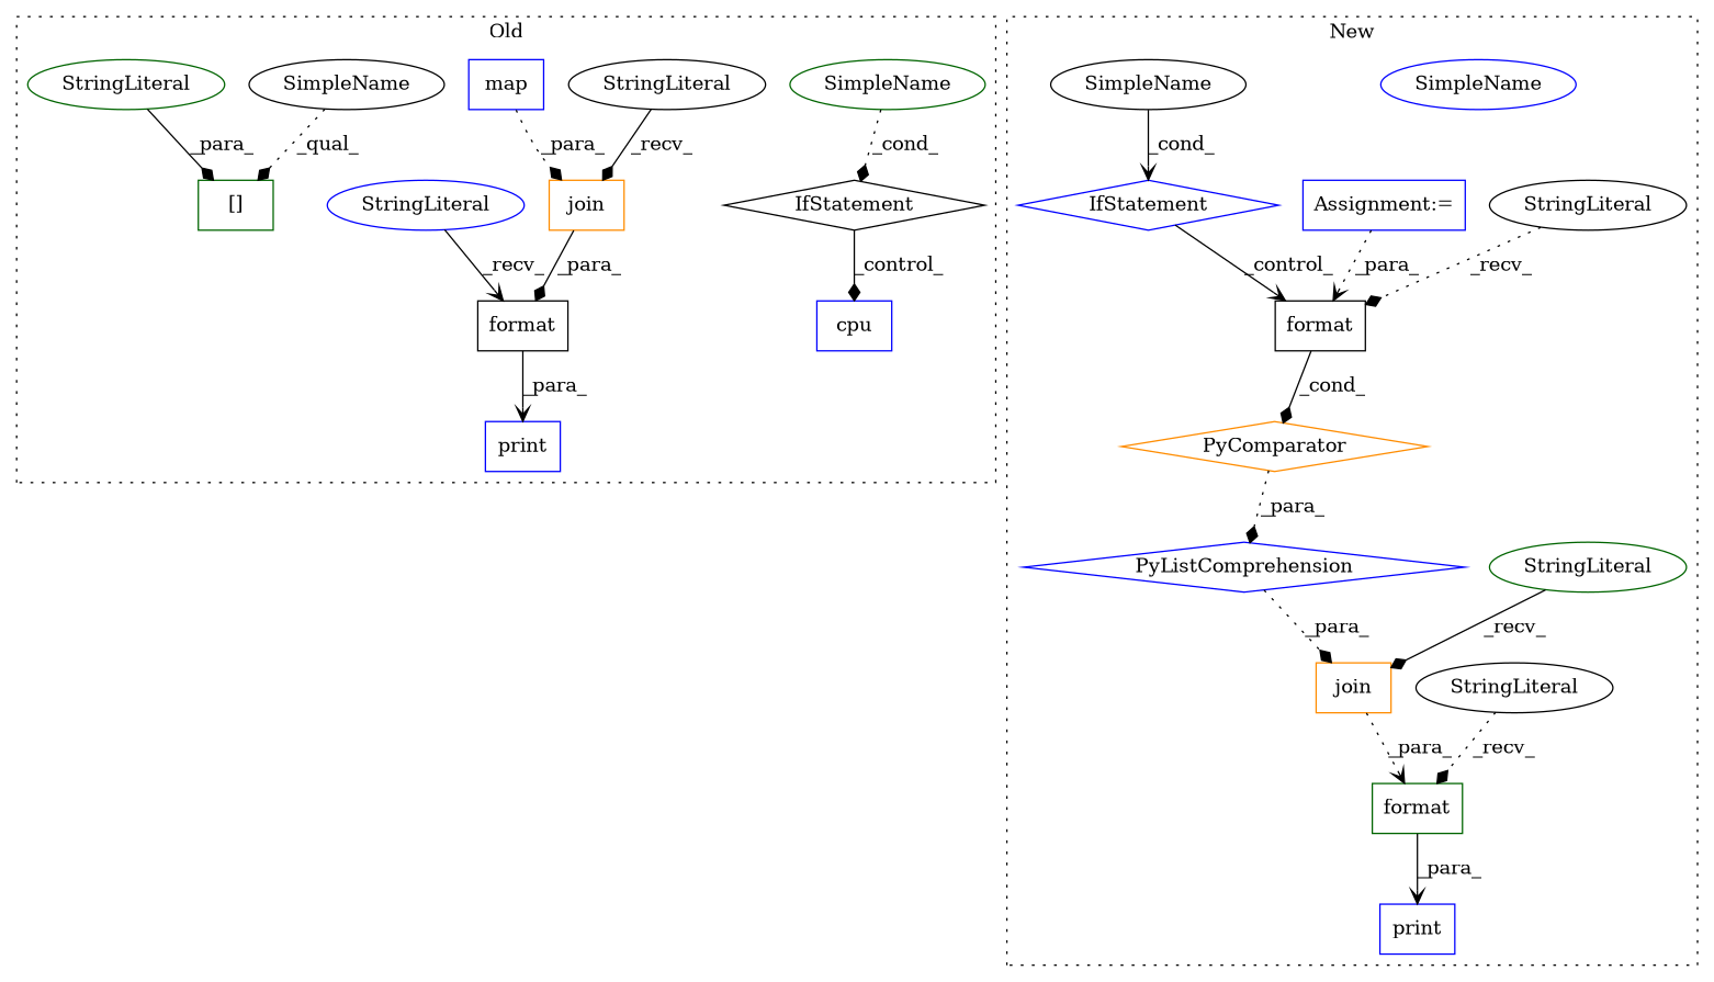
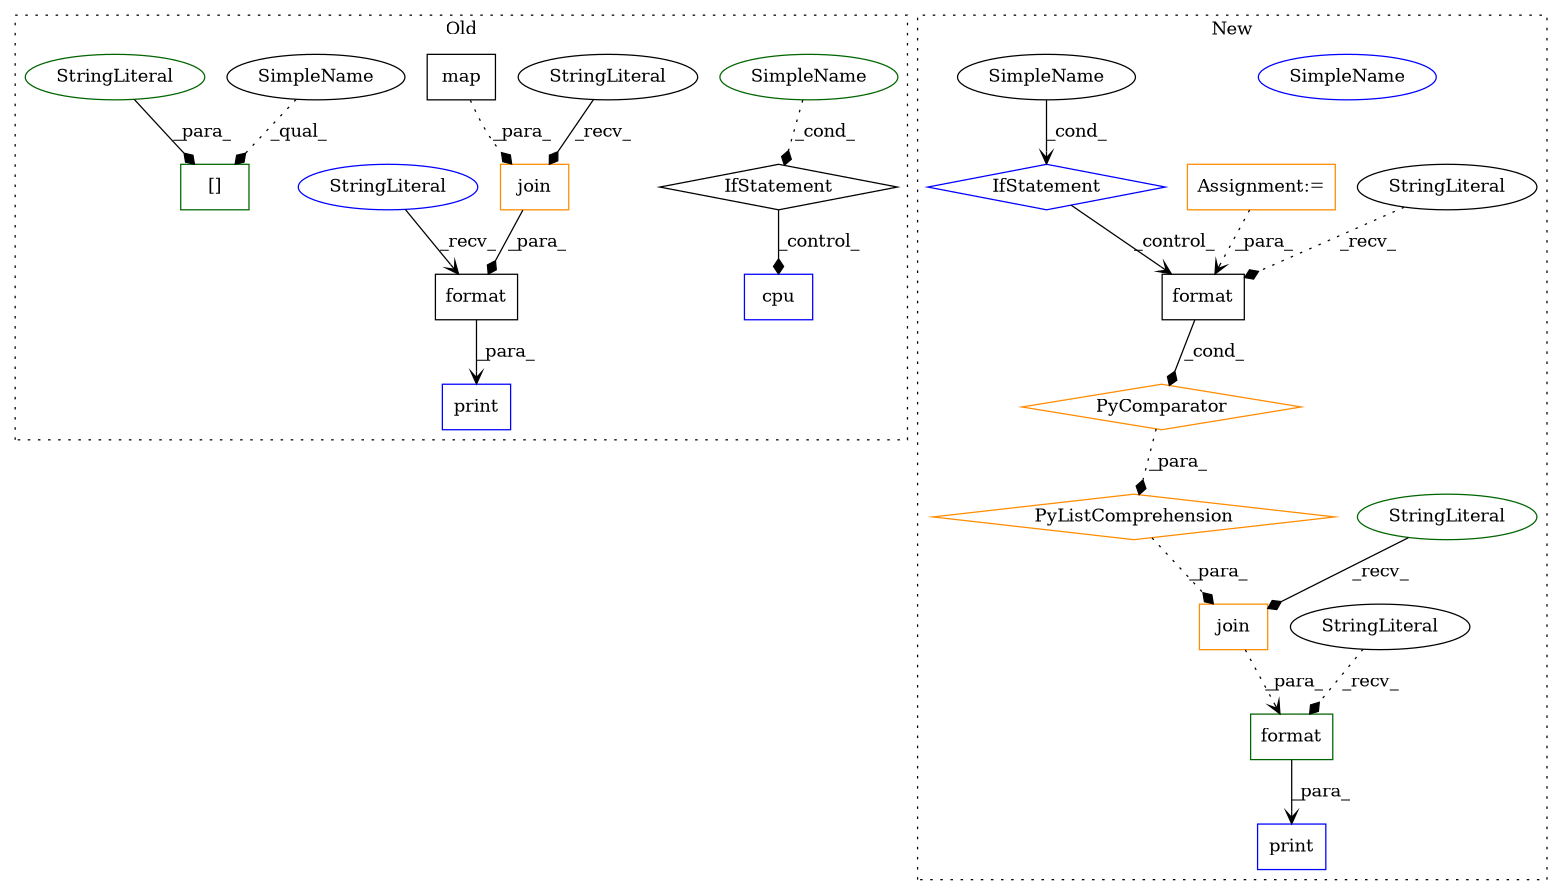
  digraph {
    node [a=32 color=blue l=5 s=6874 shape=box]
    edge [arrowhead=diamond style=solid]
    n1 [label=cpu s=6407]
    n2 [a=25 color=black l=3 label=IfStatement s=6380 shape=diamond]
    n3 [a=2 color=darkgreen l="5,1" label="[]" s="6354,6370"]
    n4 [color=black l="7,1" label=format s="6749,6812"]
    n5 [a=42 color=darkgreen label=SimpleName shape=ellipse l="" s=""]
    n6 [a=45 color=darkgreen l=11 label=StringLiteral s=6359 shape=ellipse]
    n7 [a=45 l=10 label=StringLiteral s=6738 shape=ellipse]
    n8 [l="6,1" label=print s="6732,6813"]
    n9 [color=darkorange l="5,1" label=join s="6763,6811"]
-   n10 [l="4,1" label=map s="6768,6810"]
+   n10 [color=black l="4,1" label=map s="6768,6810"]
    n11 [a=45 color=black l=3 label=StringLiteral s=6759 shape=ellipse]
    n12 [a=42 color=black l=4 label=SimpleName s=6354 shape=ellipse]
    n13 [l="6,1" label=print s="6918,6959"]
    n14 [color=black l="7,1" label=format s="6757,6771"]
    n15 [a=45 color=black l=7 label=StringLiteral s=6749 shape=ellipse]
    n16 [color=darkgreen l="7,1" label=format s="6935,6958"]
    n17 [a=45 color=black l=10 label=StringLiteral s=6924 shape=ellipse]
    n18 [a=113 color=darkorange l=27 label=PyComparator shape=diamond]
    n19 [a=25 l=27 label=IfStatement shape=diamond]
    n20 [a=42 label=SimpleName s=6896 shape=ellipse]
    n21 [color=darkorange l="24,-5" label=join s="6725,6909"]
-   n22 [a=7 l=27 label="Assignment:="]
-   n23 [a=109 l=160 label=PyListComprehension s=6749 shape=diamond]
+   n22 [a=7 color=darkorange l=27 label="Assignment:="]
+   n23 [a=109 color=darkorange l=160 label=PyListComprehension s=6749 shape=diamond]
    n24 [a=45 color=darkgreen l=3 label=StringLiteral s=6721 shape=ellipse]
    n25 [a=42 color=black label=SimpleName s=6896 shape=ellipse]
    subgraph cluster_1 {
      label=Old
      style=dotted
      n1
      n2
      n3
      n4
      n5
      n6
      n7
      n8
      n9
      n10
      n11
      n12
    }
    subgraph cluster_2 {
      label=New
      style=dotted
      n13
      n14
      n15
      n16
      n17
      n18
      n19
      n20
      n21
      n22
      n23
      n24
      n25
    }
    n2 -> n1 [label=_control_]
    n4 -> n8 [arrowhead=vee label=_para_]
    n5 -> n2 [label=_cond_ style=dotted]
    n6 -> n3 [label=_para_]
    n7 -> n4 [arrowhead=vee label=_recv_]
    n9 -> n4 [label=_para_]
    n10 -> n9 [label=_para_ style=dotted]
    n11 -> n9 [label=_recv_]
    n12 -> n3 [label=_qual_ style=dotted]
    n14 -> n18 [label=_cond_]
    n15 -> n14 [label=_recv_ style=dotted]
    n16 -> n13 [arrowhead=vee label=_para_]
    n17 -> n16 [label=_recv_ style=dotted]
    n18 -> n23 [label=_para_ style=dotted]
    n19 -> n14 [arrowhead=vee label=_control_]
    n21 -> n16 [arrowhead=vee label=_para_ style=dotted]
    n22 -> n14 [arrowhead=vee label=_para_ style=dotted]
    n23 -> n21 [label=_para_ style=dotted]
    n24 -> n21 [label=_recv_]
    n25 -> n19 [arrowhead=vee label=_cond_]
  }
